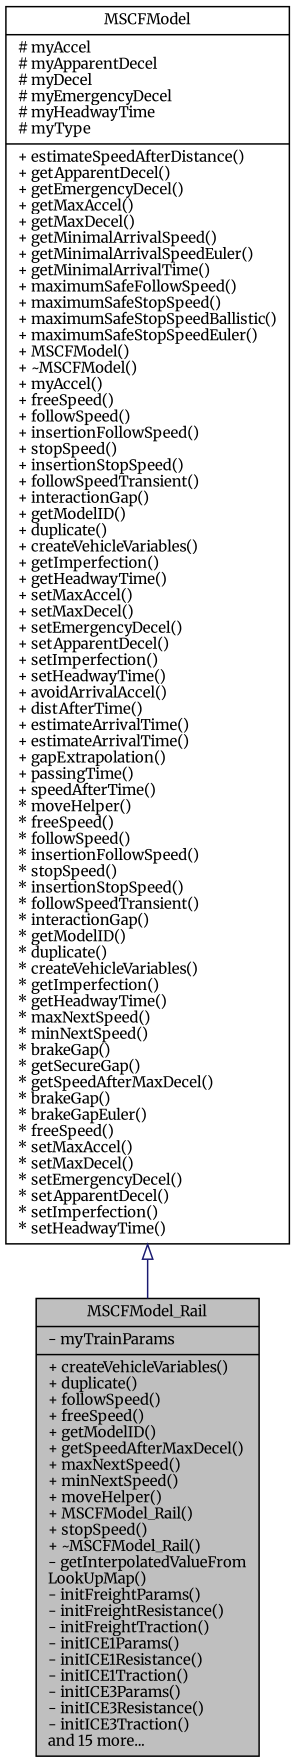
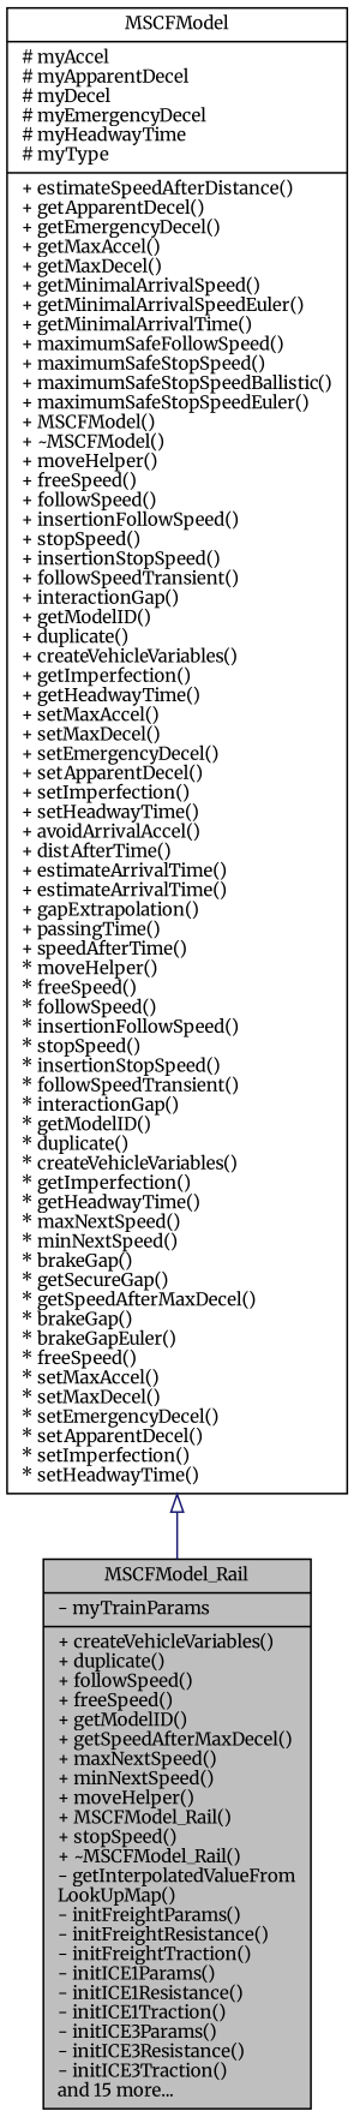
  digraph {
    fontname=Merriweather
    node [color=black fontname=Merriweather fontsize=10 shape=record style=filled]
    n1 [fillcolor=grey75 fontcolor=black height=0.2 label="{MSCFModel_Rail\n|- myTrainParams\l|+ createVehicleVariables()\l+ duplicate()\l+ followSpeed()\l+ freeSpeed()\l+ getModelID()\l+ getSpeedAfterMaxDecel()\l+ maxNextSpeed()\l+ minNextSpeed()\l+ moveHelper()\l+ MSCFModel_Rail()\l+ stopSpeed()\l+ ~MSCFModel_Rail()\l- getInterpolatedValueFrom\lLookUpMap()\l- initFreightParams()\l- initFreightResistance()\l- initFreightTraction()\l- initICE1Params()\l- initICE1Resistance()\l- initICE1Traction()\l- initICE3Params()\l- initICE3Resistance()\l- initICE3Traction()\land 15 more...\l}" width=0.4]
-   n2 [fillcolor=white height=0.2 label="{MSCFModel\n|# myAccel\l# myApparentDecel\l# myDecel\l# myEmergencyDecel\l# myHeadwayTime\l# myType\l|+ estimateSpeedAfterDistance()\l+ getApparentDecel()\l+ getEmergencyDecel()\l+ getMaxAccel()\l+ getMaxDecel()\l+ getMinimalArrivalSpeed()\l+ getMinimalArrivalSpeedEuler()\l+ getMinimalArrivalTime()\l+ maximumSafeFollowSpeed()\l+ maximumSafeStopSpeed()\l+ maximumSafeStopSpeedBallistic()\l+ maximumSafeStopSpeedEuler()\l+ MSCFModel()\l+ ~MSCFModel()\l+ myAccel()\l+ freeSpeed()\l+ followSpeed()\l+ insertionFollowSpeed()\l+ stopSpeed()\l+ insertionStopSpeed()\l+ followSpeedTransient()\l+ interactionGap()\l+ getModelID()\l+ duplicate()\l+ createVehicleVariables()\l+ getImperfection()\l+ getHeadwayTime()\l+ setMaxAccel()\l+ setMaxDecel()\l+ setEmergencyDecel()\l+ setApparentDecel()\l+ setImperfection()\l+ setHeadwayTime()\l+ avoidArrivalAccel()\l+ distAfterTime()\l+ estimateArrivalTime()\l+ estimateArrivalTime()\l+ gapExtrapolation()\l+ passingTime()\l+ speedAfterTime()\l* moveHelper()\l* freeSpeed()\l* followSpeed()\l* insertionFollowSpeed()\l* stopSpeed()\l* insertionStopSpeed()\l* followSpeedTransient()\l* interactionGap()\l* getModelID()\l* duplicate()\l* createVehicleVariables()\l* getImperfection()\l* getHeadwayTime()\l* maxNextSpeed()\l* minNextSpeed()\l* brakeGap()\l* getSecureGap()\l* getSpeedAfterMaxDecel()\l* brakeGap()\l* brakeGapEuler()\l* freeSpeed()\l* setMaxAccel()\l* setMaxDecel()\l* setEmergencyDecel()\l* setApparentDecel()\l* setImperfection()\l* setHeadwayTime()\l}" width=0.4]
+   n2 [fillcolor=white height=0.2 label="{MSCFModel\n|# myAccel\l# myApparentDecel\l# myDecel\l# myEmergencyDecel\l# myHeadwayTime\l# myType\l|+ estimateSpeedAfterDistance()\l+ getApparentDecel()\l+ getEmergencyDecel()\l+ getMaxAccel()\l+ getMaxDecel()\l+ getMinimalArrivalSpeed()\l+ getMinimalArrivalSpeedEuler()\l+ getMinimalArrivalTime()\l+ maximumSafeFollowSpeed()\l+ maximumSafeStopSpeed()\l+ maximumSafeStopSpeedBallistic()\l+ maximumSafeStopSpeedEuler()\l+ MSCFModel()\l+ ~MSCFModel()\l+ moveHelper()\l+ freeSpeed()\l+ followSpeed()\l+ insertionFollowSpeed()\l+ stopSpeed()\l+ insertionStopSpeed()\l+ followSpeedTransient()\l+ interactionGap()\l+ getModelID()\l+ duplicate()\l+ createVehicleVariables()\l+ getImperfection()\l+ getHeadwayTime()\l+ setMaxAccel()\l+ setMaxDecel()\l+ setEmergencyDecel()\l+ setApparentDecel()\l+ setImperfection()\l+ setHeadwayTime()\l+ avoidArrivalAccel()\l+ distAfterTime()\l+ estimateArrivalTime()\l+ estimateArrivalTime()\l+ gapExtrapolation()\l+ passingTime()\l+ speedAfterTime()\l* moveHelper()\l* freeSpeed()\l* followSpeed()\l* insertionFollowSpeed()\l* stopSpeed()\l* insertionStopSpeed()\l* followSpeedTransient()\l* interactionGap()\l* getModelID()\l* duplicate()\l* createVehicleVariables()\l* getImperfection()\l* getHeadwayTime()\l* maxNextSpeed()\l* minNextSpeed()\l* brakeGap()\l* getSecureGap()\l* getSpeedAfterMaxDecel()\l* brakeGap()\l* brakeGapEuler()\l* freeSpeed()\l* setMaxAccel()\l* setMaxDecel()\l* setEmergencyDecel()\l* setApparentDecel()\l* setImperfection()\l* setHeadwayTime()\l}" width=0.4]
    n2 -> n1 [arrowtail=onormal color=midnightblue dir=back fontname=Merriweather fontsize=10 labelfontname=Helvetica labelfontsize=10 style=solid]
  }
